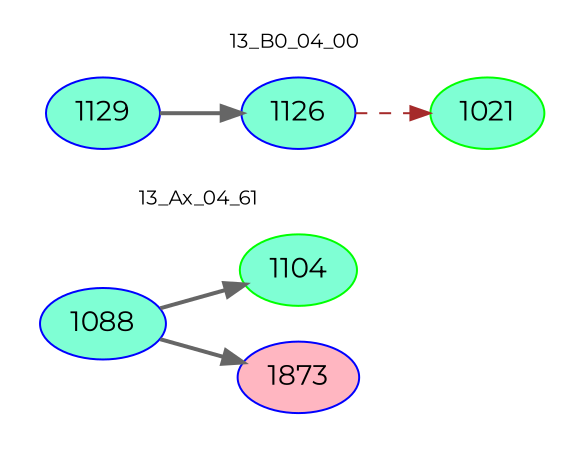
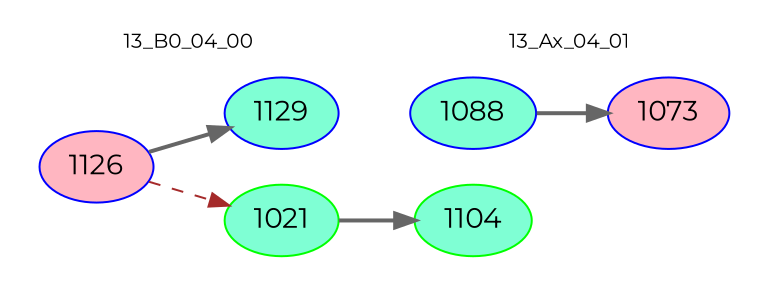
  digraph {
    fontname=Montserrat
    rankdir=LR
    node [color=blue fillcolor=aquamarine fontname=Montserrat style=filled]
    edge [color=gray40 fontname=Montserrat style=bold]
    n1 [label=1088]
-   n2 [fillcolor=lightpink label=1873]
+   n2 [fillcolor=lightpink label=1073]
    n3 [color=green label=1104]
-   n4 [label=1126]
+   n4 [fillcolor=lightpink label=1126]
    n5 [color=green label=1021]
    n6 [label=1129]
    subgraph cluster_1 {
      color=white
      fontsize=10
-     label="13_Ax_04_61"
+     label="13_Ax_04_01"
      n1
      n2
      n3
    }
    subgraph cluster_2 {
      color=white
      fontsize=10
      label="13_B0_04_00"
      n4
      n5
      n6
    }
    n1 -> n2
-   n1 -> n3
+   n5 -> n3
    n4 -> n5 [color=brown style=dashed]
-   n6 -> n4
+   n4 -> n6
  }
